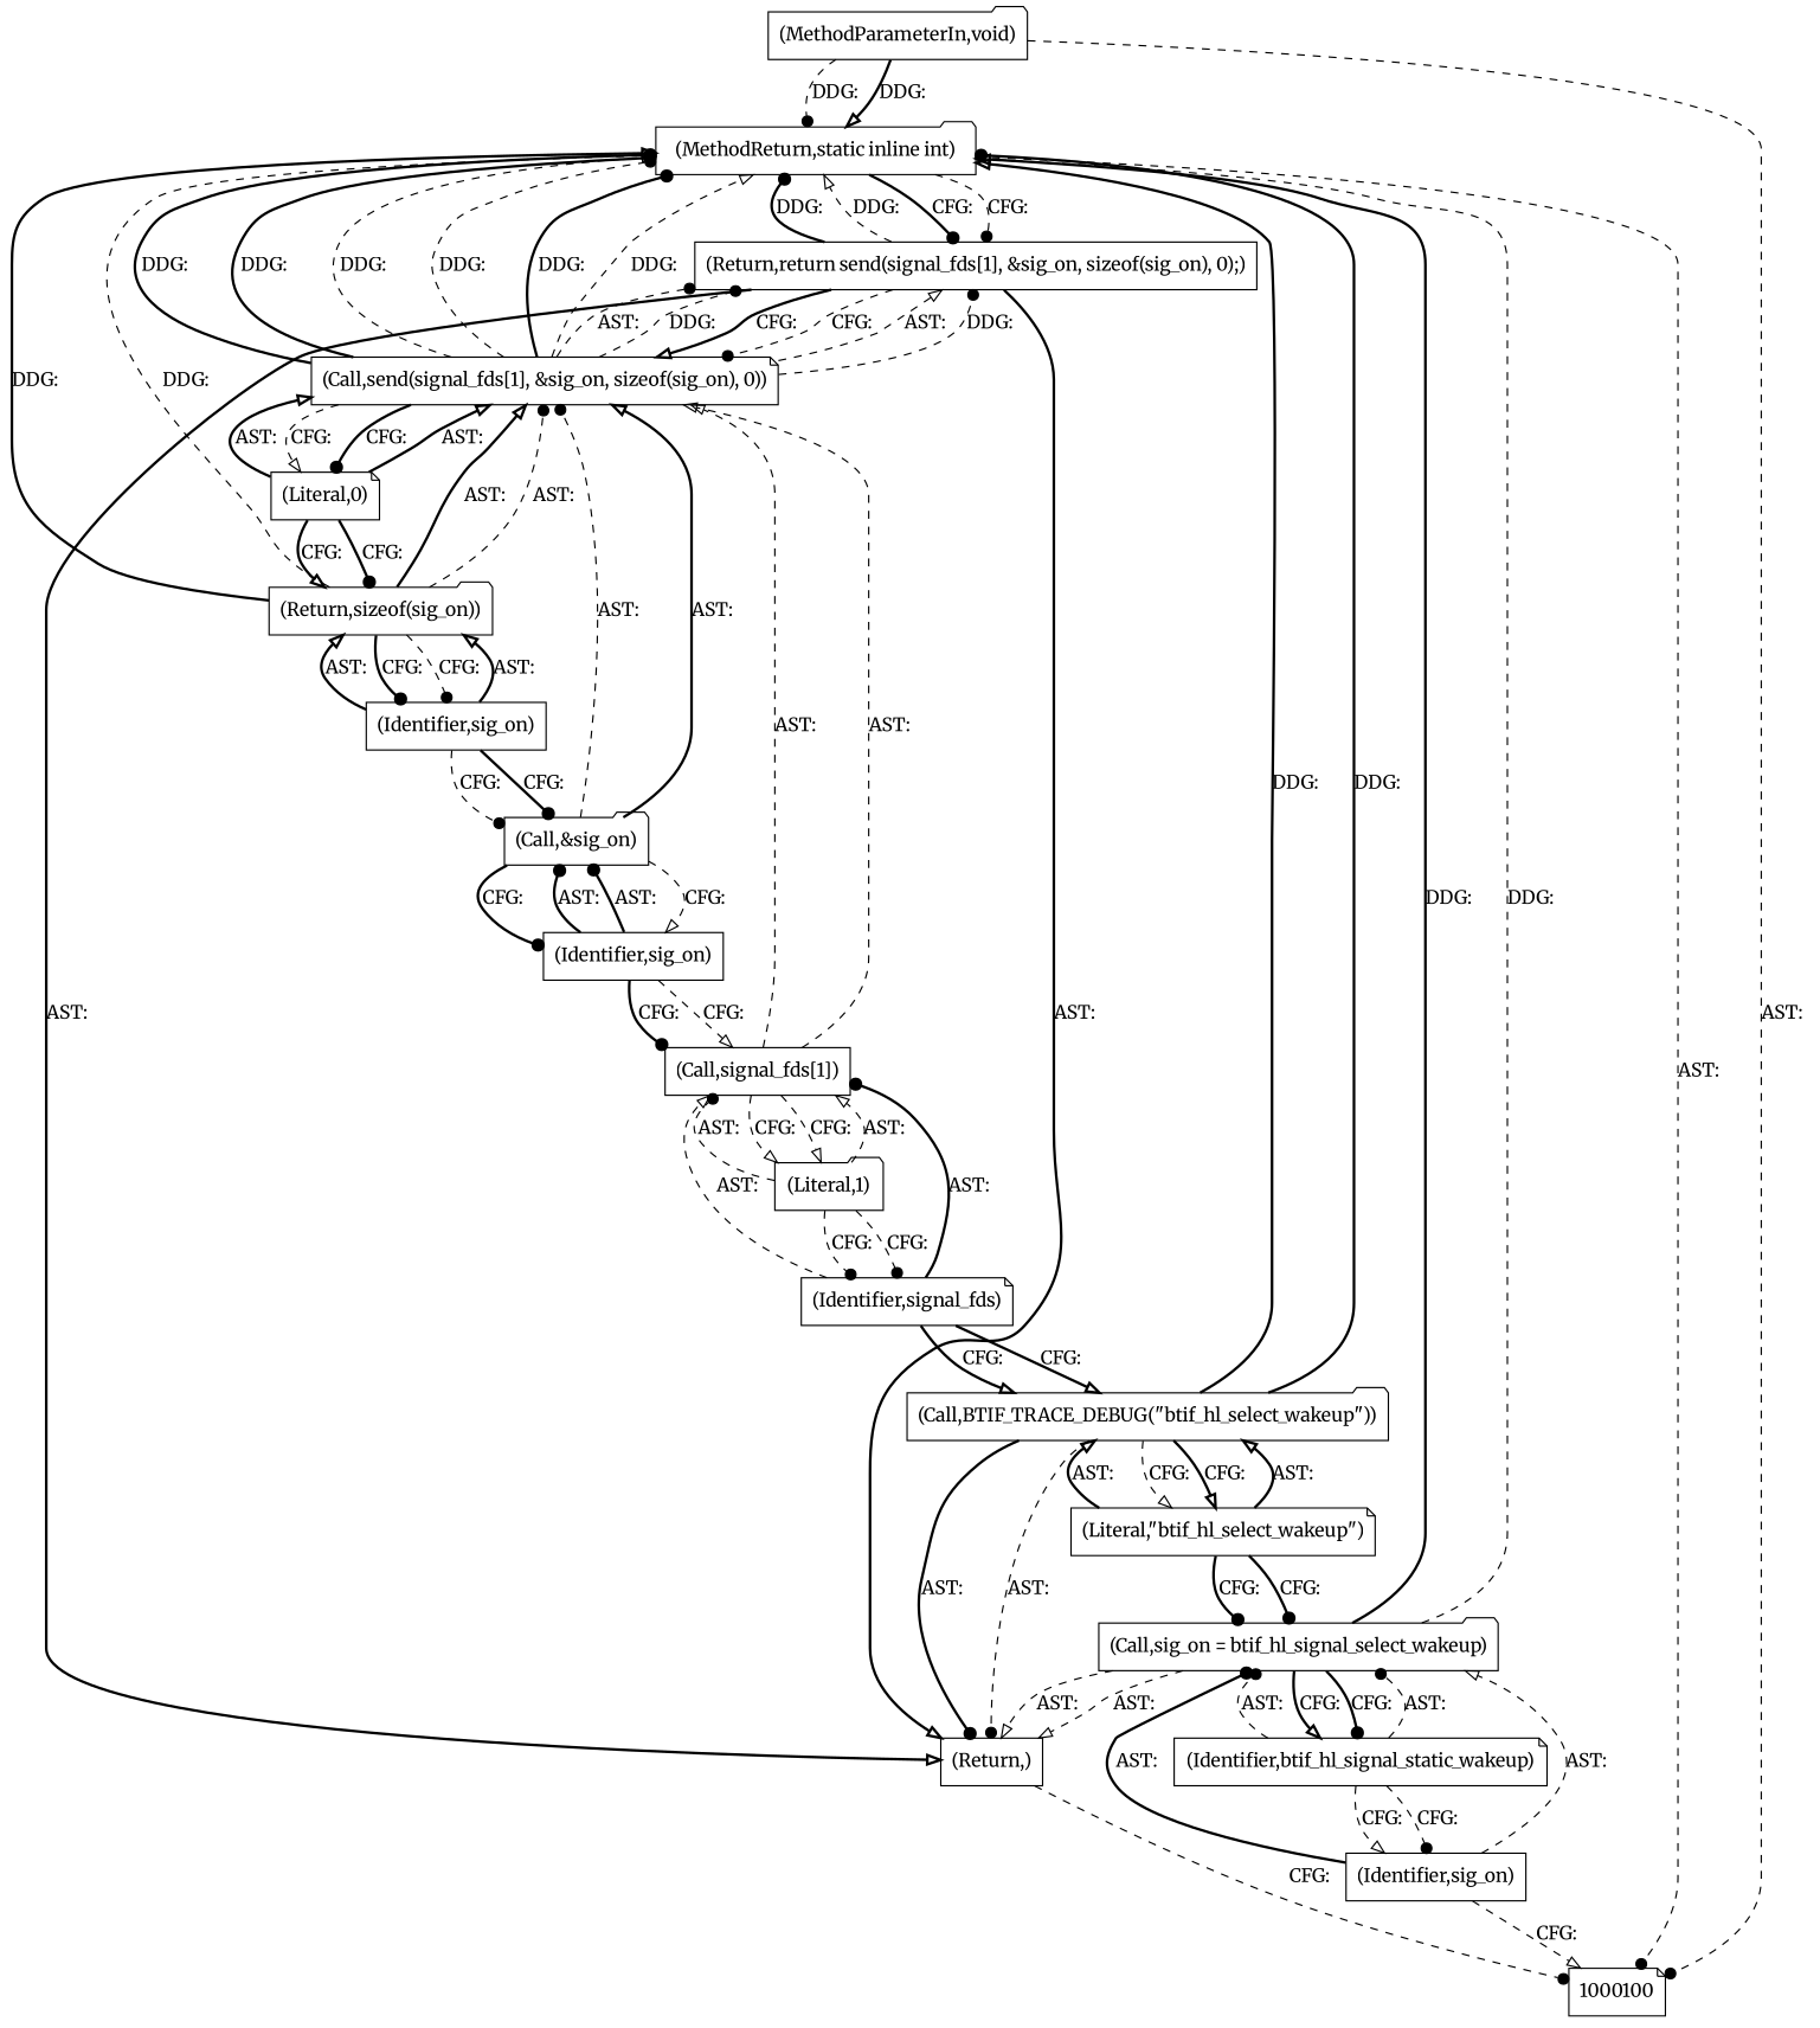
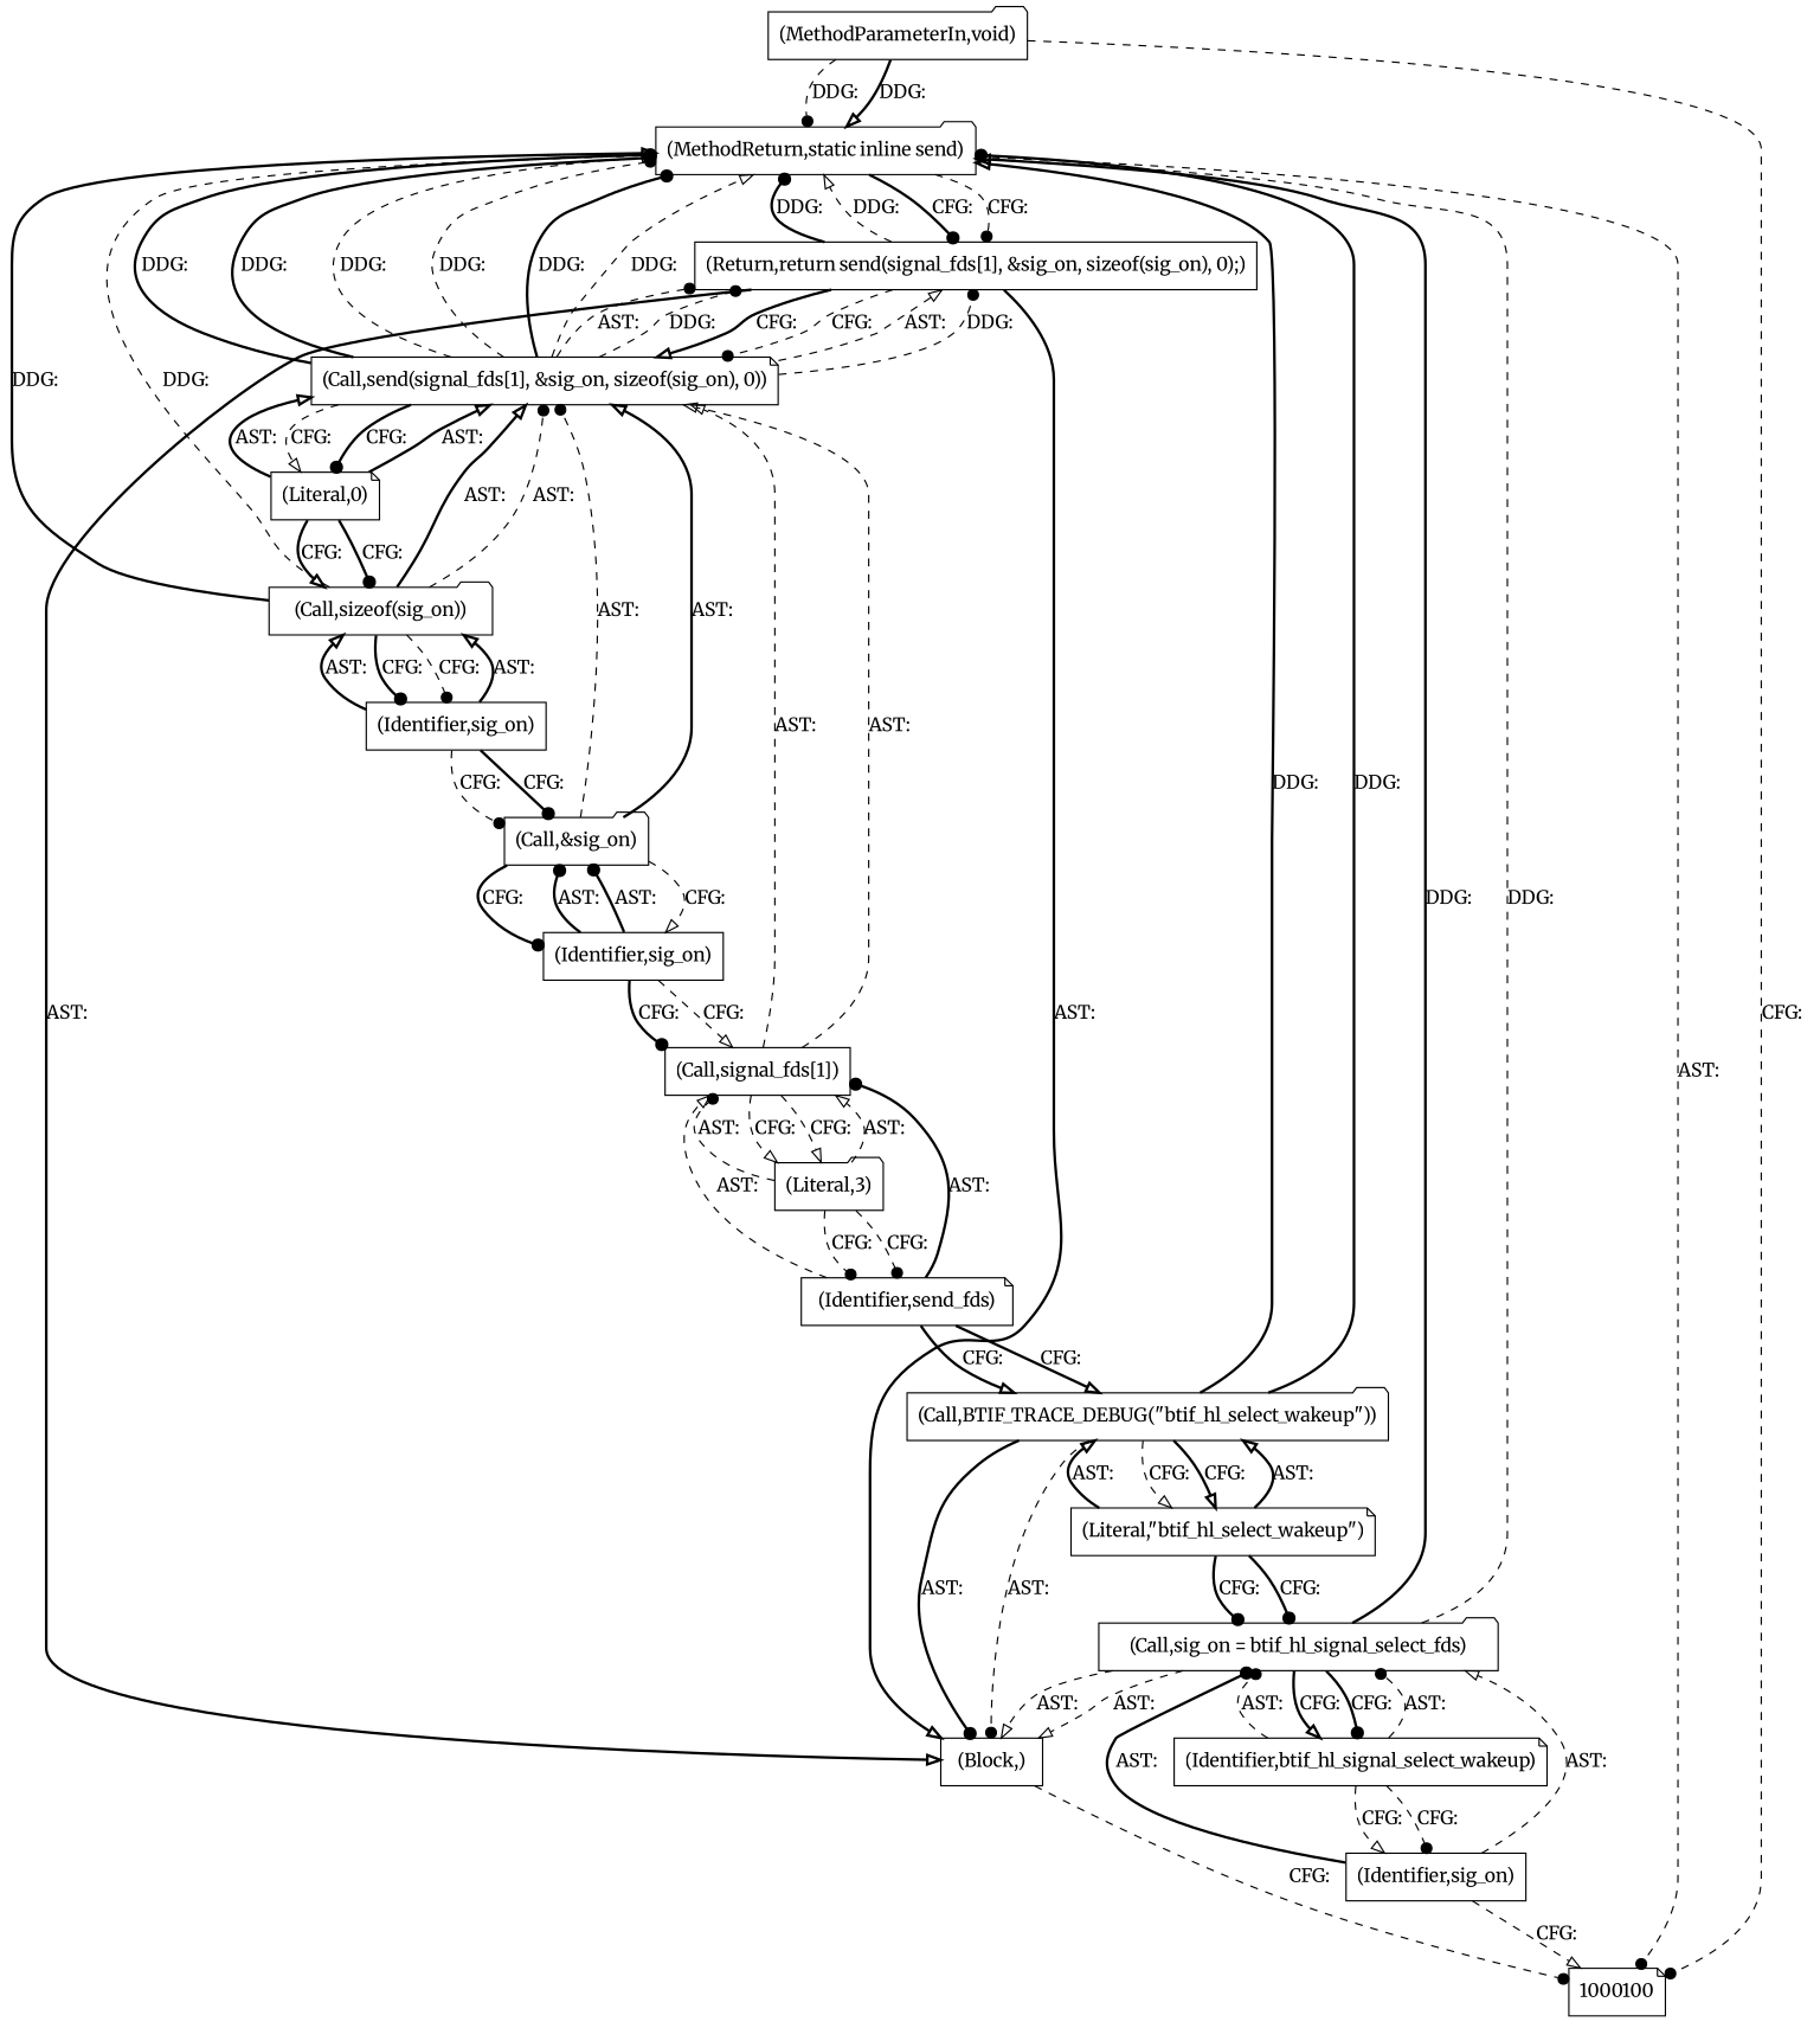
  digraph {
    fontname=Merriweather
    node [fontname=Merriweather shape=folder]
    edge [arrowhead=dot fontname=Merriweather style=dashed]
-   n1 [label="(MethodReturn,static inline int)"]
+   n1 [label="(MethodReturn,static inline send)"]
    n2 [label="(Return,return send(signal_fds[1], &sig_on, sizeof(sig_on), 0);)" shape=box]
    1000100 [shape=note]
-   n4 [label="(Return,)" shape=box]
+   n4 [label="(Block,)" shape=box]
    n5 [label="(Call,send(signal_fds[1], &sig_on, sizeof(sig_on), 0))" shape=note]
    n6 [label="(MethodParameterIn,void)"]
-   n7 [label="(Call,sig_on = btif_hl_signal_select_wakeup)"]
-   n8 [label="(Identifier,btif_hl_signal_static_wakeup)" shape=note]
+   n7 [label="(Call,sig_on = btif_hl_signal_select_fds)"]
+   n8 [label="(Identifier,btif_hl_signal_select_wakeup)" shape=note]
    n9 [label="(Identifier,sig_on)" shape=box]
    n10 [label="(Literal,\"btif_hl_select_wakeup\")" shape=note]
    n11 [label="(Call,BTIF_TRACE_DEBUG(\"btif_hl_select_wakeup\"))"]
    n12 [label="(Literal,0)" shape=note]
-   n13 [label="(Return,sizeof(sig_on))"]
+   n13 [label="(Call,sizeof(sig_on))"]
    n14 [label="(Call,signal_fds[1])" shape=box]
-   n15 [label="(Literal,1)"]
-   n16 [label="(Identifier,signal_fds)" shape=note]
+   n15 [label="(Literal,3)"]
+   n16 [label="(Identifier,send_fds)" shape=note]
    n17 [label="(Call,&sig_on)"]
    n18 [label="(Identifier,sig_on)" shape=box]
    n19 [label="(Identifier,sig_on)" shape=box]
    n1 -> n2 [label="CFG: " style=bold]
    n1 -> n2 [label="CFG: "]
    n1 -> 1000100 [label="AST: "]
    n2 -> n1 [label="DDG: " style=bold]
    n2 -> n1 [arrowhead=onormal label="DDG: "]
    n2 -> n4 [arrowhead=onormal label="AST: " style=bold]
    n2 -> n4 [arrowhead=onormal label="AST: " style=bold]
    n2 -> n5 [arrowhead=onormal label="CFG: " style=bold]
    n2 -> n5 [label="CFG: "]
    n4 -> 1000100 [label="CFG: "]
    n5 -> n1 [label="DDG: " style=bold]
    n5 -> n1 [label="DDG: " style=bold]
    n5 -> n1 [arrowhead=onormal label="DDG: "]
    n5 -> n1 [label="DDG: "]
    n5 -> n1 [label="DDG: " style=bold]
    n5 -> n1 [arrowhead=onormal label="DDG: "]
    n5 -> n2 [arrowhead=onormal label="AST: "]
    n5 -> n2 [label="DDG: "]
    n5 -> n2 [label="AST: "]
    n5 -> n2 [label="DDG: "]
    n5 -> n12 [arrowhead=onormal label="CFG: "]
    n5 -> n12 [label="CFG: " style=bold]
    n6 -> n1 [arrowhead=onormal label="DDG: " style=bold]
    n6 -> n1 [label="DDG: "]
-   n6 -> 1000100 [label="AST: "]
+   n6 -> 1000100 [label="CFG: "]
    n7 -> n1 [arrowhead=onormal label="DDG: " style=bold]
    n7 -> n1 [arrowhead=onormal label="DDG: "]
    n7 -> n4 [arrowhead=onormal label="AST: "]
    n7 -> n4 [arrowhead=onormal label="AST: "]
    n7 -> n8 [arrowhead=onormal label="CFG: " style=bold]
    n7 -> n8 [label="CFG: " style=bold]
    n8 -> n7 [label="AST: "]
    n8 -> n7 [label="AST: "]
    n8 -> n9 [arrowhead=onormal label="CFG: "]
    n8 -> n9 [label="CFG: "]
    n9 -> 1000100 [arrowhead=onormal label="CFG: "]
    n9 -> n7 [arrowhead=onormal label="AST: "]
    n9 -> n7 [label="AST: " style=bold]
    n10 -> n7 [label="CFG: " style=bold]
    n10 -> n7 [label="CFG: " style=bold]
    n10 -> n11 [arrowhead=onormal label="AST: " style=bold]
    n10 -> n11 [arrowhead=onormal label="AST: " style=bold]
    n11 -> n1 [arrowhead=onormal label="DDG: " style=bold]
    n11 -> n1 [label="DDG: " style=bold]
    n11 -> n4 [label="AST: " style=bold]
    n11 -> n4 [label="AST: "]
    n11 -> n10 [arrowhead=onormal label="CFG: "]
    n11 -> n10 [arrowhead=onormal label="CFG: " style=bold]
    n12 -> n5 [arrowhead=onormal label="AST: " style=bold]
    n12 -> n5 [arrowhead=onormal label="AST: " style=bold]
    n12 -> n13 [label="CFG: " style=bold]
    n12 -> n13 [arrowhead=onormal label="CFG: " style=bold]
    n13 -> n1 [arrowhead=onormal label="DDG: " style=bold]
    n13 -> n1 [arrowhead=onormal label="DDG: "]
    n13 -> n5 [arrowhead=onormal label="AST: " style=bold]
    n13 -> n5 [label="AST: "]
    n13 -> n19 [label="CFG: " style=bold]
    n13 -> n19 [label="CFG: "]
    n14 -> n5 [arrowhead=onormal label="AST: "]
    n14 -> n5 [arrowhead=onormal label="AST: "]
    n14 -> n15 [arrowhead=onormal label="CFG: "]
    n14 -> n15 [arrowhead=onormal label="CFG: "]
    n15 -> n14 [arrowhead=onormal label="AST: "]
    n15 -> n14 [label="AST: "]
    n15 -> n16 [label="CFG: "]
    n15 -> n16 [label="CFG: "]
    n16 -> n11 [arrowhead=onormal label="CFG: " style=bold]
    n16 -> n11 [arrowhead=onormal label="CFG: " style=bold]
    n16 -> n14 [arrowhead=onormal label="AST: "]
    n16 -> n14 [label="AST: " style=bold]
    n17 -> n5 [label="AST: "]
    n17 -> n5 [arrowhead=onormal label="AST: " style=bold]
    n17 -> n18 [arrowhead=onormal label="CFG: "]
    n17 -> n18 [label="CFG: " style=bold]
    n18 -> n14 [arrowhead=onormal label="CFG: "]
    n18 -> n14 [label="CFG: " style=bold]
    n18 -> n17 [label="AST: " style=bold]
    n18 -> n17 [label="AST: " style=bold]
    n19 -> n13 [arrowhead=onormal label="AST: " style=bold]
    n19 -> n13 [arrowhead=onormal label="AST: " style=bold]
    n19 -> n17 [label="CFG: " style=bold]
    n19 -> n17 [label="CFG: "]
  }
